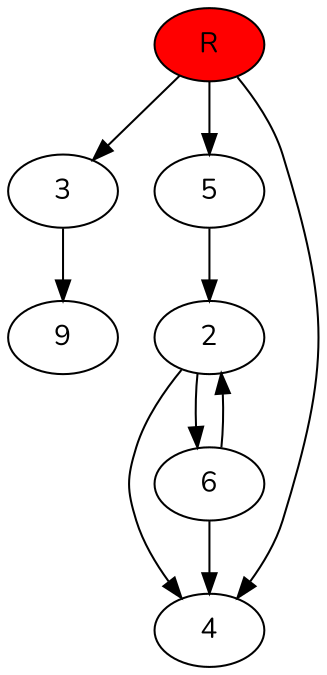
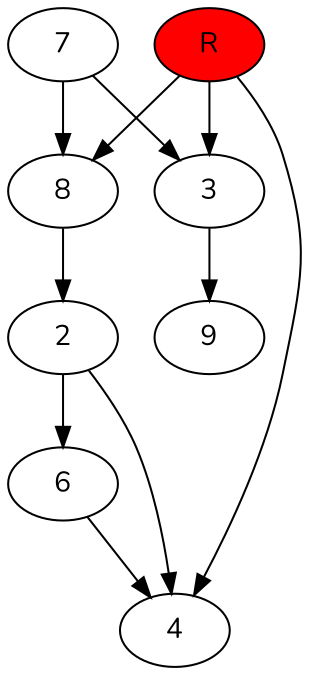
  digraph {
    fontname=Nunito
    node [fontname=Nunito]
    edge [fontname=Nunito]
+   7
    3
-   8 [label=5]
+   8
    2
    4
    6
    n7 [label=9]
    R [fillcolor="#ff0000" style=filled]
+   7 -> 3
+   7 -> 8
    3 -> n7
    8 -> 2
    2 -> 4
    2 -> 6
-   6 -> 2
    6 -> 4
    R -> 3
    R -> 8
    R -> 4
  }
